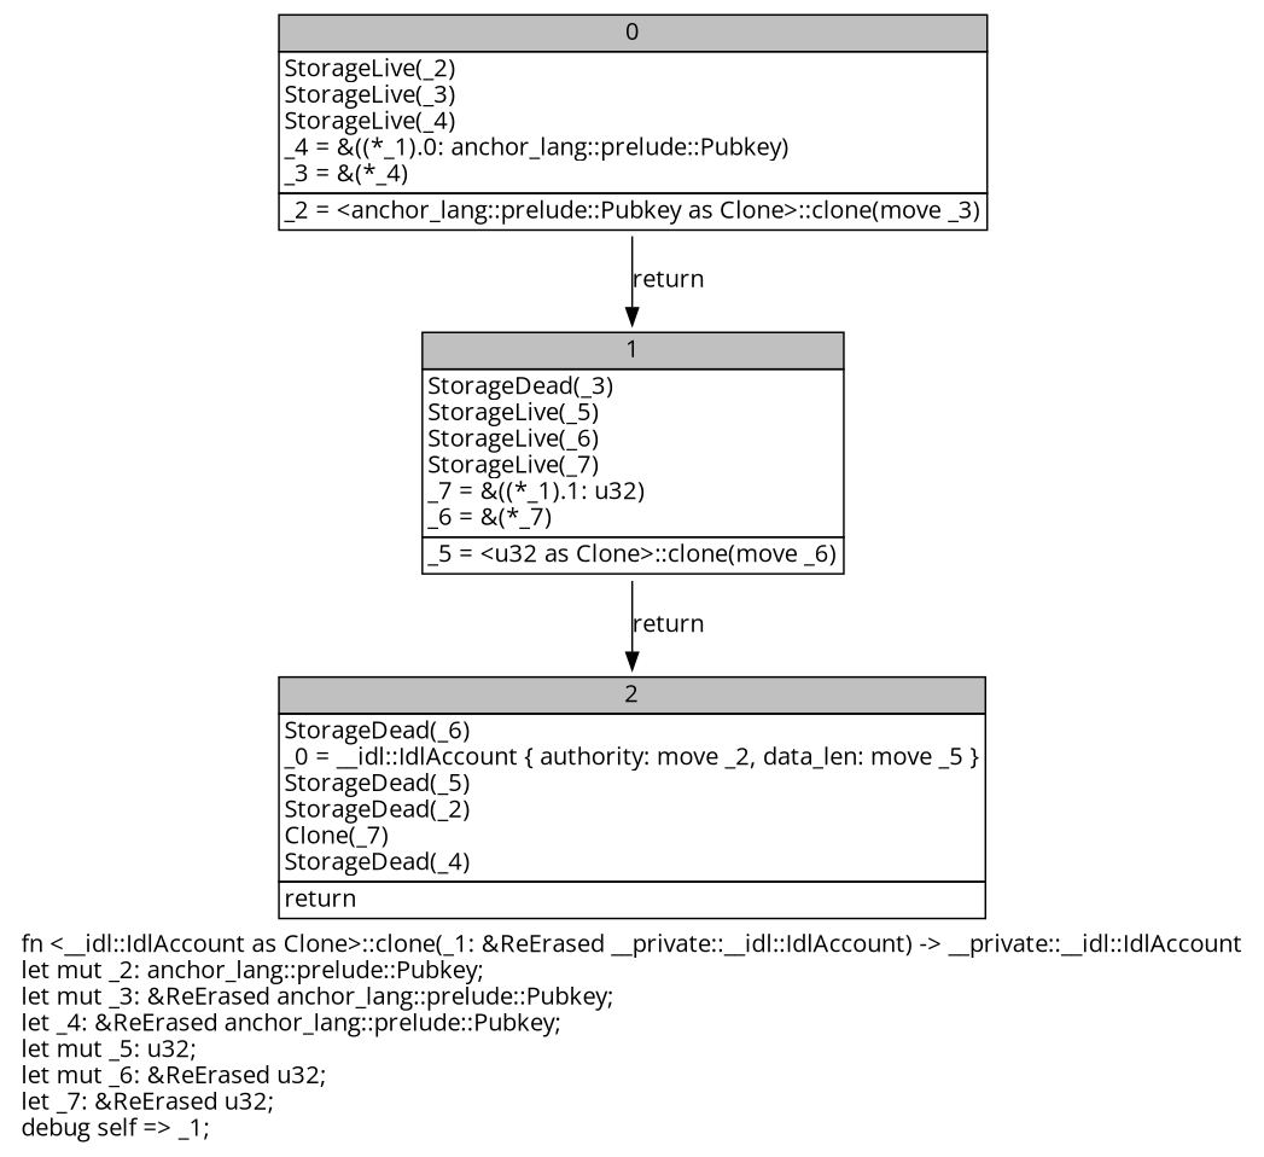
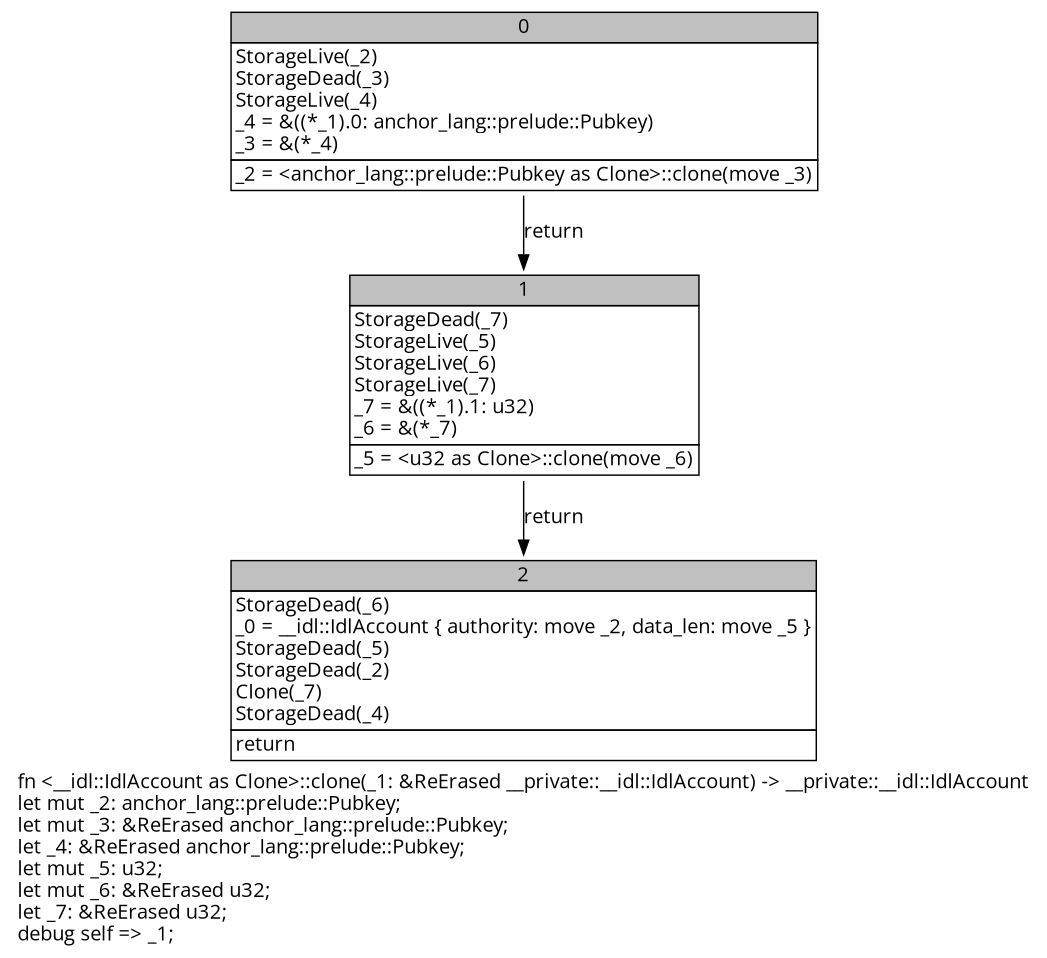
  digraph {
    fontname="Open Sans"
    label=<fn &lt;__idl::IdlAccount as Clone&gt;::clone(_1: &amp;ReErased __private::__idl::IdlAccount) -&gt; __private::__idl::IdlAccount<br align="left"/>let mut _2: anchor_lang::prelude::Pubkey;<br align="left"/>let mut _3: &amp;ReErased anchor_lang::prelude::Pubkey;<br align="left"/>let _4: &amp;ReErased anchor_lang::prelude::Pubkey;<br align="left"/>let mut _5: u32;<br align="left"/>let mut _6: &amp;ReErased u32;<br align="left"/>let _7: &amp;ReErased u32;<br align="left"/>debug self =&gt; _1;<br align="left"/>>
    node [fontname="Open Sans" shape=none]
    edge [fontname="Open Sans"]
-   n1 [label=<<table border="0" cellborder="1" cellspacing="0"><tr><td bgcolor="gray" align="center" colspan="1">0</td></tr><tr><td align="left" balign="left">StorageLive(_2)<br/>StorageLive(_3)<br/>StorageLive(_4)<br/>_4 = &amp;((*_1).0: anchor_lang::prelude::Pubkey)<br/>_3 = &amp;(*_4)<br/></td></tr><tr><td align="left">_2 = &lt;anchor_lang::prelude::Pubkey as Clone&gt;::clone(move _3)</td></tr></table>>]
-   n2 [label=<<table border="0" cellborder="1" cellspacing="0"><tr><td bgcolor="gray" align="center" colspan="1">1</td></tr><tr><td align="left" balign="left">StorageDead(_3)<br/>StorageLive(_5)<br/>StorageLive(_6)<br/>StorageLive(_7)<br/>_7 = &amp;((*_1).1: u32)<br/>_6 = &amp;(*_7)<br/></td></tr><tr><td align="left">_5 = &lt;u32 as Clone&gt;::clone(move _6)</td></tr></table>>]
+   n1 [label=<<table border="0" cellborder="1" cellspacing="0"><tr><td bgcolor="gray" align="center" colspan="1">0</td></tr><tr><td align="left" balign="left">StorageLive(_2)<br/>StorageDead(_3)<br/>StorageLive(_4)<br/>_4 = &amp;((*_1).0: anchor_lang::prelude::Pubkey)<br/>_3 = &amp;(*_4)<br/></td></tr><tr><td align="left">_2 = &lt;anchor_lang::prelude::Pubkey as Clone&gt;::clone(move _3)</td></tr></table>>]
+   n2 [label=<<table border="0" cellborder="1" cellspacing="0"><tr><td bgcolor="gray" align="center" colspan="1">1</td></tr><tr><td align="left" balign="left">StorageDead(_7)<br/>StorageLive(_5)<br/>StorageLive(_6)<br/>StorageLive(_7)<br/>_7 = &amp;((*_1).1: u32)<br/>_6 = &amp;(*_7)<br/></td></tr><tr><td align="left">_5 = &lt;u32 as Clone&gt;::clone(move _6)</td></tr></table>>]
    n3 [label=<<table border="0" cellborder="1" cellspacing="0"><tr><td bgcolor="gray" align="center" colspan="1">2</td></tr><tr><td align="left" balign="left">StorageDead(_6)<br/>_0 = __idl::IdlAccount { authority: move _2, data_len: move _5 }<br/>StorageDead(_5)<br/>StorageDead(_2)<br/>Clone(_7)<br/>StorageDead(_4)<br/></td></tr><tr><td align="left">return</td></tr></table>>]
    n1 -> n2 [label=return]
    n2 -> n3 [label=return]
  }
